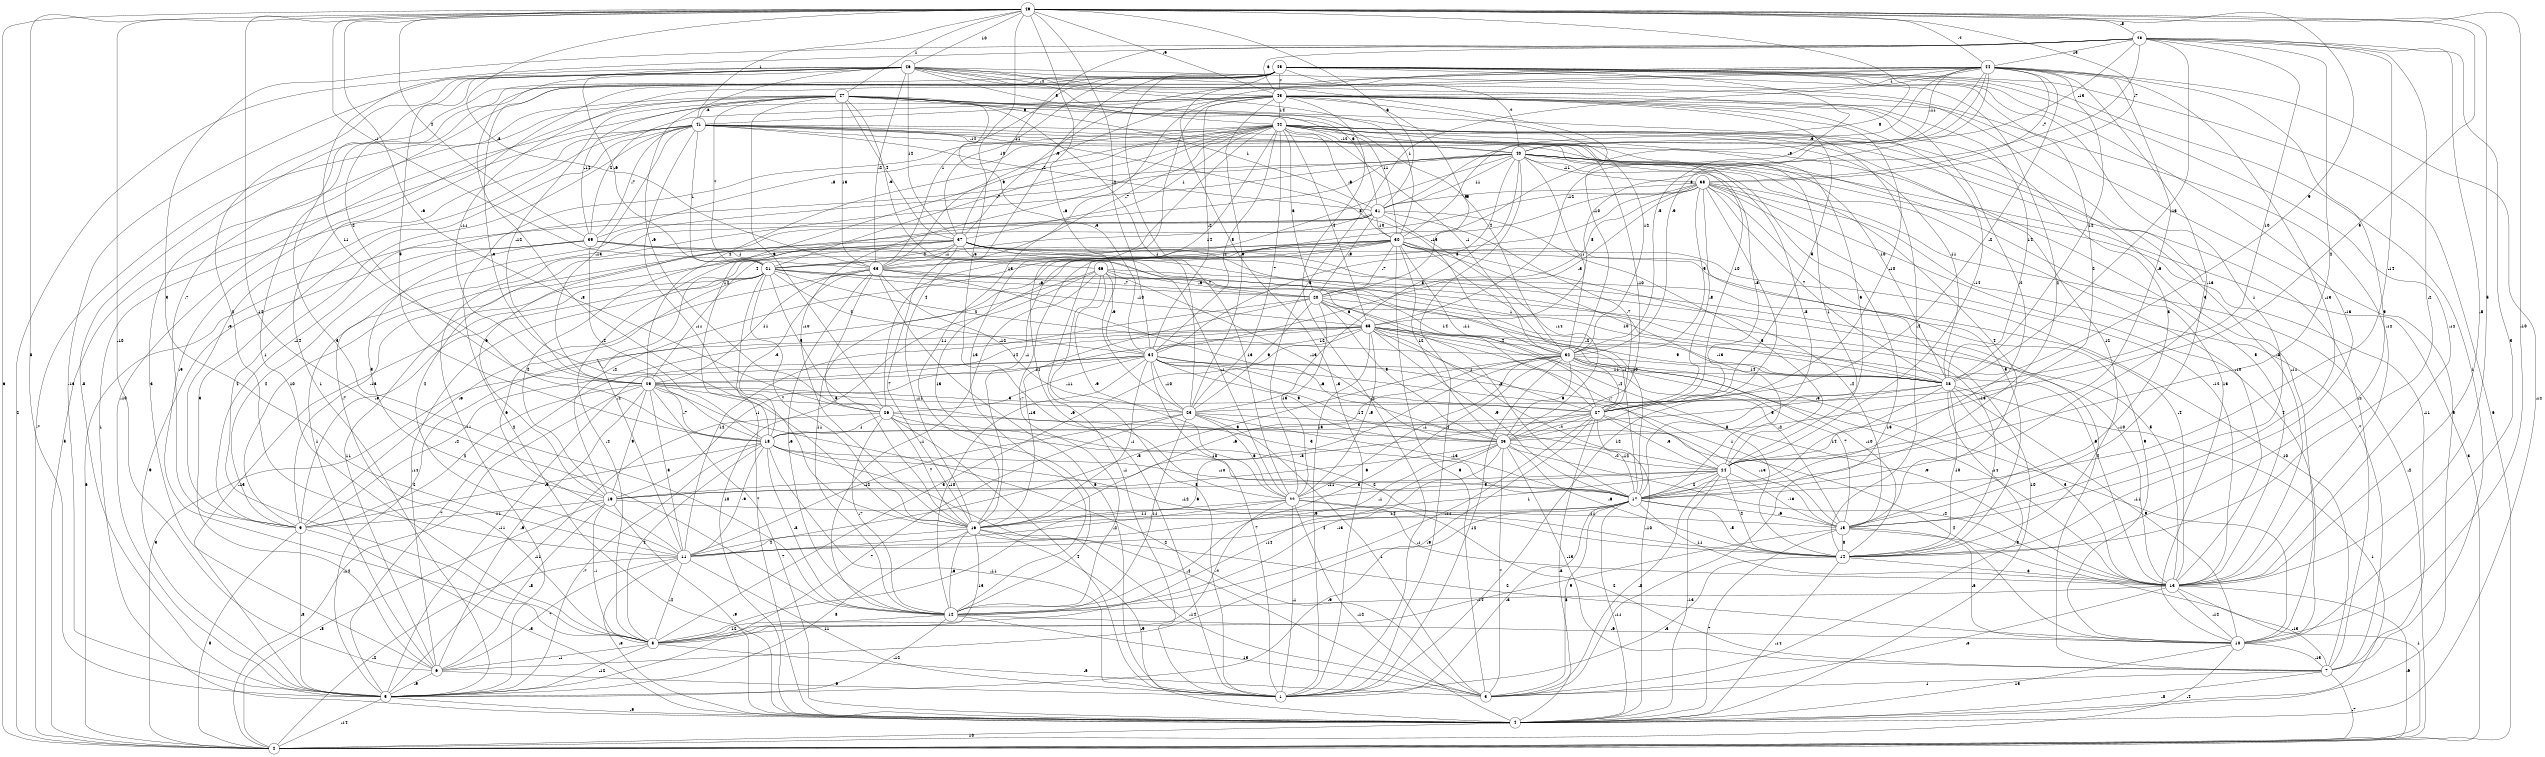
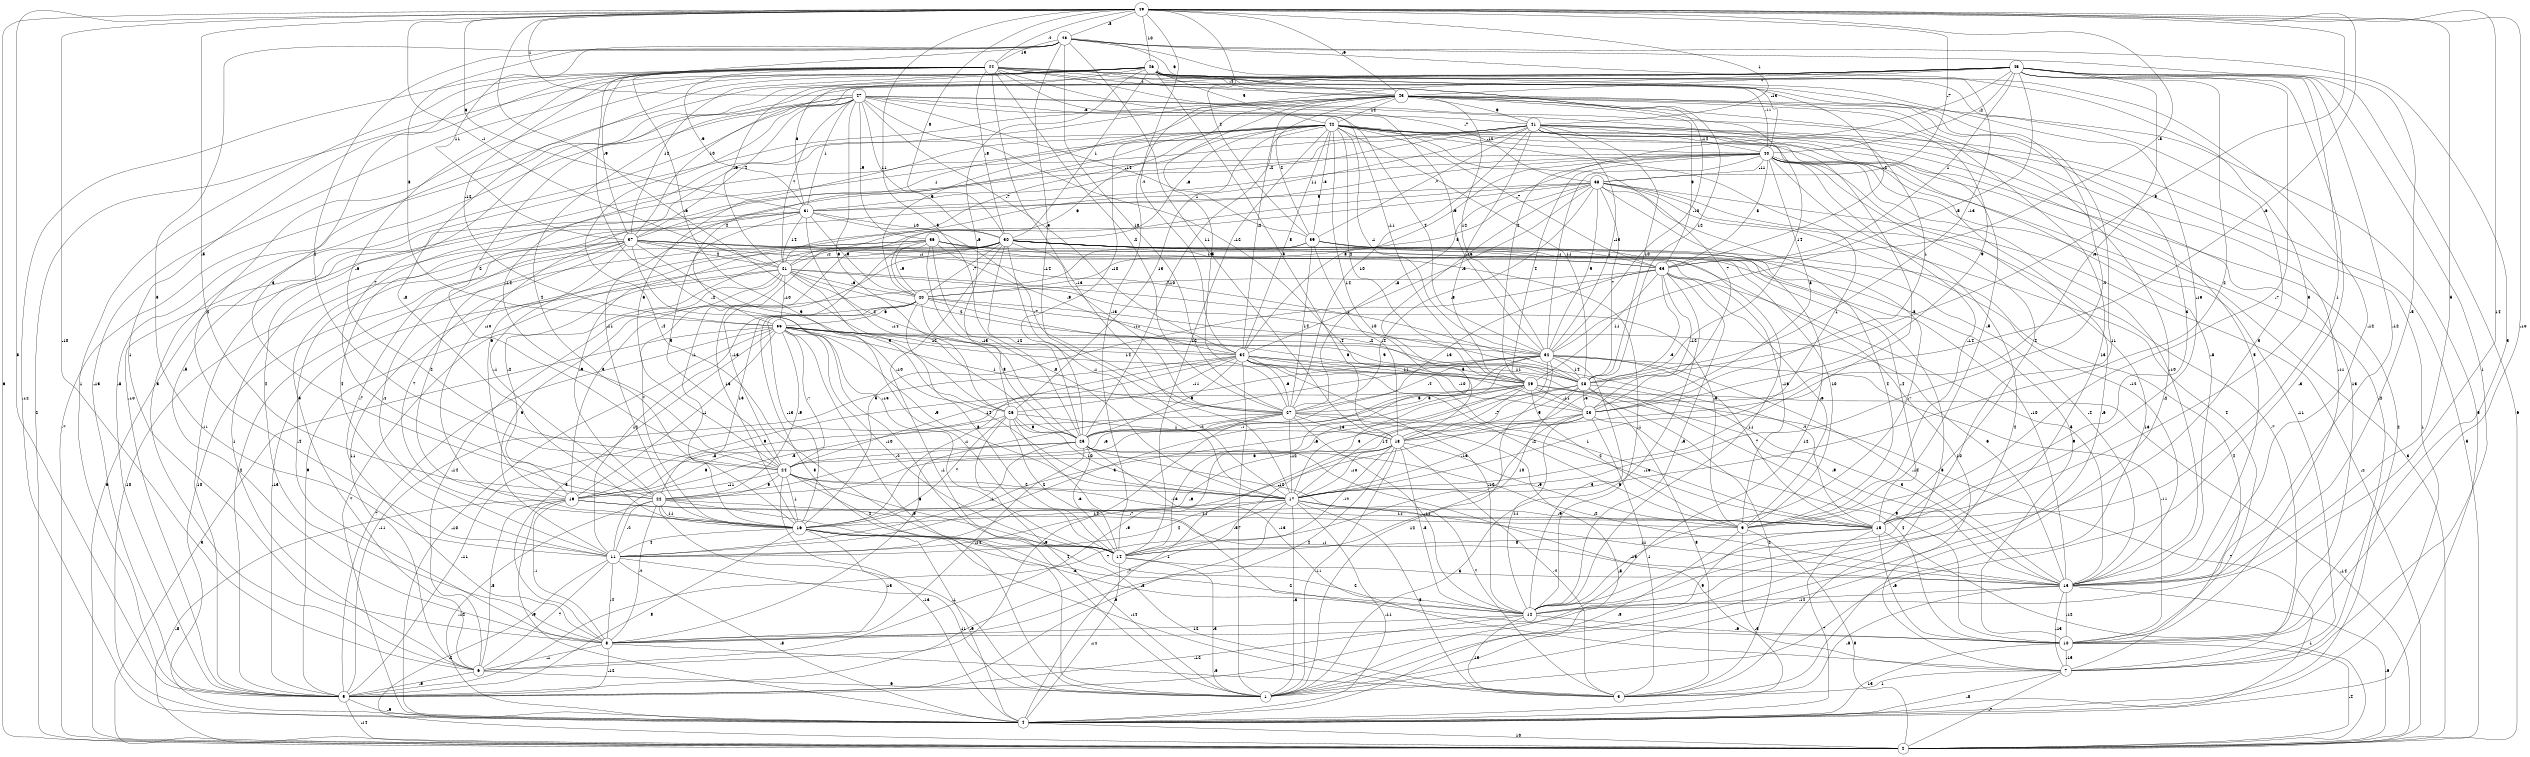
  graph {
    fontname="Helvetica,Arial,sans-serif"
    node [shape=circle]
    49
    2
    5
    6
    10
    12
    13
    21
    22
    23
    25
    26
    28
    30
    31
    33
    34
    38
    39
    41
    43
    44
    46
    47
    48
    4
    1
    7
    8
    3
    11
    16
    9
    20
    17
    14
    24
    19
    18
    27
    15
    29
    32
    40
    42
    35
    37
    36
    45
    49 -- 2 [label=6]
    49 -- 5 [label=8]
    49 -- 6 [label=-10]
    49 -- 10 [label=-10]
    49 -- 12 [label=14]
    49 -- 13 [label=5]
    49 -- 21 [label=-1]
    49 -- 22 [label=-5]
    49 -- 23 [label=-6]
    49 -- 25 [label=5]
    49 -- 26 [label=-6]
    49 -- 28 [label=9]
    49 -- 30 [label=8]
    49 -- 31 [label=6]
    49 -- 33 [label=-8]
    49 -- 34 [label=-2]
    49 -- 38 [label=-7]
    49 -- 39 [label=4]
    49 -- 41 [label=1]
    49 -- 43 [label=-6]
    49 -- 44 [label=-4]
    49 -- 46 [label=10]
    49 -- 47 [label=1]
    49 -- 48 [label=-8]
    5 -- 2 [label=-14]
    5 -- 4 [label=-9]
    6 -- 5 [label=-9]
    6 -- 1 [label=6]
    10 -- 2 [label=-4]
    10 -- 4 [label=13]
    10 -- 7 [label=-13]
    12 -- 5 [label=-12]
    12 -- 10 [label=-6]
    12 -- 8 [label=12]
    12 -- 3 [label=13]
    13 -- 2 [label=-6]
    13 -- 10 [label=-12]
    13 -- 12 [label=-14]
    13 -- 7 [label=-13]
    13 -- 3 [label=-8]
    21 -- 5 [label=-13]
    21 -- 6 [label=-14]
    21 -- 4 [label=7]
    21 -- 11 [label=6]
    21 -- 16 [label=7]
    21 -- 9 [label=-8]
    21 -- 20 [label=-6]
    22 -- 13 [label=-1]
    22 -- 4 [label=-12]
    22 -- 1 [label=-1]
    22 -- 7 [label=2]
    22 -- 8 [label=-2]
    22 -- 11 [label=-2]
    22 -- 16 [label=11]
    22 -- 20 [label=13]
    23 -- 5 [label=7]
    23 -- 10 [label=4]
    23 -- 12 [label=11]
    23 -- 22 [label=6]
    23 -- 3 [label=1]
    23 -- 11 [label=-12]
    23 -- 20 [label=6]
    23 -- 17 [label=-13]
    25 -- 12 [label=-13]
    25 -- 13 [label=-2]
    25 -- 7 [label=-13]
    25 -- 8 [label=-14]
    25 -- 3 [label=7]
    25 -- 11 [label=-1]
    25 -- 20 [label=8]
    25 -- 14 [label=-6]
    25 -- 24 [label=-2]
    25 -- 19 [label=6]
    26 -- 5 [label=-11]
    26 -- 12 [label=-7]
    26 -- 21 [label=5]
    26 -- 25 [label=9]
    26 -- 1 [label=4]
    26 -- 16 [label=7]
    26 -- 17 [label=10]
    26 -- 14 [label=2]
    26 -- 18 [label=1]
    28 -- 10 [label=9]
    28 -- 13 [label=3]
    28 -- 21 [label=10]
    28 -- 23 [label=-5]
    28 -- 4 [label=1]
    28 -- 3 [label=8]
    28 -- 20 [label=-2]
    28 -- 17 [label=14]
    28 -- 14 [label=10]
    28 -- 18 [label=5]
    30 -- 6 [label=11]
    30 -- 10 [label=9]
    30 -- 12 [label=11]
    30 -- 13 [label=-4]
    30 -- 21 [label=-2]
    30 -- 25 [label=12]
    30 -- 1 [label=-1]
    30 -- 3 [label=6]
    30 -- 16 [label=13]
    30 -- 9 [label=10]
    30 -- 20 [label=-7]
    30 -- 17 [label=-1]
    30 -- 24 [label=-13]
    30 -- 19 [label=-2]
    30 -- 27 [label=-11]
    30 -- 15 [label=-4]
    31 -- 2 [label=6]
    31 -- 6 [label=1]
    31 -- 21 [label=14]
    31 -- 25 [label=-14]
    31 -- 30 [label=10]
    31 -- 11 [label=4]
    31 -- 20 [label=-9]
    31 -- 24 [label=5]
    31 -- 27 [label=-7]
    33 -- 12 [label=-5]
    33 -- 13 [label=5]
    33 -- 23 [label=-12]
    33 -- 25 [label=13]
    33 -- 1 [label=6]
    33 -- 16 [label=5]
    33 -- 9 [label=-6]
    33 -- 20 [label=-7]
    33 -- 18 [label=-3]
    33 -- 29 [label=11]
    34 -- 5 [label=-11]
    34 -- 12 [label=-10]
    34 -- 13 [label=-9]
    34 -- 21 [label=4]
    34 -- 23 [label=-10]
    34 -- 25 [label=9]
    34 -- 26 [label=-11]
    34 -- 28 [label=11]
    34 -- 1 [label=7]
    34 -- 16 [label=-1]
    34 -- 9 [label=-2]
    34 -- 24 [label=14]
    34 -- 27 [label=-6]
    34 -- 15 [label=1]
    34 -- 29 [label=11]
    38 -- 2 [label=-2]
    38 -- 10 [label=4]
    38 -- 12 [label=-7]
    38 -- 13 [label=-12]
    38 -- 28 [label=7]
    38 -- 31 [label=9]
    38 -- 34 [label=-3]
    38 -- 1 [label=12]
    38 -- 7 [label=-7]
    38 -- 16 [label=-1]
    38 -- 20 [label=8]
    38 -- 14 [label=5]
    38 -- 19 [label=6]
    38 -- 27 [label=-8]
    38 -- 32 [label=5]
    39 -- 5 [label=9]
    39 -- 33 [label=1]
    39 -- 7 [label=4]
    39 -- 9 [label=4]
    39 -- 19 [label=3]
    39 -- 18 [label=-4]
    39 -- 27 [label=14]
    41 -- 2 [label=5]
    41 -- 6 [label=3]
    41 -- 10 [label=13]
    41 -- 13 [label=5]
    41 -- 21 [label=1]
    41 -- 28 [label=10]
    41 -- 31 [label=-2]
    41 -- 39 [label=-7]
    41 -- 4 [label=1]
    41 -- 8 [label=4]
    41 -- 16 [label=-11]
    41 -- 9 [label=-5]
    41 -- 17 [label=-8]
    41 -- 27 [label=10]
    41 -- 29 [label=-13]
    41 -- 32 [label=-13]
    41 -- 40 [label=-14]
    43 -- 5 [label=-10]
    43 -- 12 [label=13]
    43 -- 23 [label=9]
    43 -- 25 [label=-10]
    43 -- 28 [label=14]
    43 -- 33 [label=9]
    43 -- 34 [label=-2]
    43 -- 39 [label=2]
    43 -- 41 [label=9]
    43 -- 4 [label=5]
    43 -- 1 [label=-2]
    43 -- 20 [label=9]
    43 -- 24 [label=-14]
    43 -- 27 [label=5]
    43 -- 15 [label=3]
    43 -- 32 [label=12]
    43 -- 42 [label=14]
    44 -- 5 [label=1]
    44 -- 12 [label=11]
    44 -- 22 [label=3]
    44 -- 28 [label=12]
    44 -- 30 [label=-8]
    44 -- 31 [label=-9]
    44 -- 38 [label=-7]
    44 -- 43 [label=1]
    44 -- 4 [label=-12]
    44 -- 8 [label=1]
    44 -- 17 [label=-13]
    44 -- 14 [label=9]
    44 -- 24 [label=-6]
    44 -- 27 [label=-2]
    44 -- 15 [label=-13]
    44 -- 29 [label=-11]
    44 -- 32 [label=-9]
    44 -- 40 [label=-11]
    44 -- 35 [label=-12]
    44 -- 37 [label=-9]
    46 -- 2 [label=2]
    46 -- 5 [label=-13]
    46 -- 12 [label=3]
    46 -- 13 [label=-12]
    46 -- 21 [label=-6]
    46 -- 26 [label=-6]
    46 -- 30 [label=1]
    46 -- 31 [label=6]
    46 -- 33 [label=-2]
    46 -- 43 [label=-4]
    46 -- 11 [label=2]
    46 -- 16 [label=-8]
    46 -- 17 [label=-2]
    46 -- 18 [label=5]
    46 -- 15 [label=3]
    46 -- 32 [label=-10]
    46 -- 42 [label=5]
    46 -- 37 [label=12]
    47 -- 2 [label=-7]
    47 -- 6 [label=3]
    47 -- 10 [label=-11]
    47 -- 21 [label=7]
    47 -- 23 [label=1]
    47 -- 26 [label=6]
    47 -- 30 [label=11]
    47 -- 31 [label=1]
-   47 -- 33 [label=13]
+   36 -- 33 [label=13]
    47 -- 34 [label=-5]
    47 -- 39 [label=-14]
    47 -- 41 [label=-6]
    47 -- 8 [label=-5]
    47 -- 14 [label=-4]
    47 -- 29 [label=-12]
    47 -- 32 [label=4]
    47 -- 37 [label=4]
    47 -- 36 [label=-9]
    48 -- 10 [label=3]
    48 -- 13 [label=-5]
    48 -- 28 [label=-13]
    48 -- 43 [label=6]
    48 -- 44 [label=13]
    48 -- 11 [label=3]
    48 -- 17 [label=-14]
    48 -- 14 [label=-2]
    48 -- 24 [label=2]
    48 -- 18 [label=11]
    48 -- 27 [label=10]
    48 -- 40 [label=-13]
    48 -- 35 [label=8]
    48 -- 37 [label=11]
    4 -- 2 [label=10]
    7 -- 2 [label=-7]
    7 -- 4 [label=-8]
    7 -- 3 [label=1]
    8 -- 5 [label=-12]
    8 -- 6 [label=-1]
    8 -- 3 [label=-6]
    11 -- 2 [label=-2]
    11 -- 6 [label=7]
    11 -- 4 [label=-8]
    11 -- 1 [label=11]
    11 -- 8 [label=-4]
    16 -- 5 [label=8]
    16 -- 10 [label=2]
    16 -- 12 [label=-6]
    16 -- 4 [label=-9]
    16 -- 8 [label=13]
    16 -- 3 [label=-14]
    16 -- 11 [label=4]
    9 -- 2 [label=8]
    9 -- 5 [label=-8]
    9 -- 4 [label=-3]
    20 -- 13 [label=6]
    20 -- 11 [label=12]
    20 -- 16 [label=-13]
    20 -- 14 [label=8]
    20 -- 35 [label=6]
    17 -- 5 [label=-9]
    17 -- 13 [label=11]
    17 -- 4 [label=-11]
    17 -- 1 [label=-3]
    17 -- 3 [label=8]
    17 -- 11 [label=4]
    17 -- 16 [label=14]
    17 -- 14 [label=-5]
    17 -- 15 [label=-6]
    14 -- 13 [label=3]
    14 -- 4 [label=-14]
    14 -- 1 [label=-3]
    24 -- 22 [label=9]
    24 -- 4 [label=-13]
    24 -- 3 [label=-8]
    24 -- 16 [label=1]
    24 -- 17 [label=2]
    24 -- 14 [label=2]
    24 -- 19 [label=-11]
    24 -- 15 [label=-13]
    19 -- 2 [label=-8]
    19 -- 6 [label=-8]
    19 -- 4 [label=-9]
    19 -- 8 [label=-1]
    19 -- 9 [label=11]
    19 -- 15 [label=11]
    18 -- 5 [label=-7]
    18 -- 12 [label=-8]
    18 -- 1 [label=-11]
    18 -- 8 [label=4]
    18 -- 3 [label=-4]
    18 -- 11 [label=-9]
    18 -- 9 [label=-9]
    18 -- 17 [label=-10]
    18 -- 14 [label=-12]
    27 -- 6 [label=-9]
    27 -- 12 [label=-11]
    27 -- 25 [label=-2]
    27 -- 4 [label=-5]
    27 -- 17 [label=-12]
    27 -- 24 [label=-5]
    27 -- 19 [label=-8]
    27 -- 18 [label=13]
    27 -- 15 [label=-13]
    15 -- 2 [label=1]
    15 -- 10 [label=-6]
    15 -- 4 [label=7]
    15 -- 8 [label=9]
    15 -- 14 [label=8]
    29 -- 2 [label=-14]
    29 -- 6 [label=-9]
    29 -- 23 [label=-11]
    29 -- 4 [label=7]
    29 -- 3 [label=2]
    29 -- 11 [label=3]
    29 -- 9 [label=2]
    29 -- 17 [label=3]
    29 -- 19 [label=9]
    29 -- 18 [label=-7]
    29 -- 27 [label=3]
    32 -- 10 [label=-11]
    32 -- 12 [label=3]
    32 -- 13 [label=-14]
    32 -- 21 [label=2]
    32 -- 22 [label=-1]
    32 -- 25 [label=6]
    32 -- 28 [label=14]
    32 -- 1 [label=12]
    32 -- 8 [label=6]
    32 -- 11 [label=-5]
    32 -- 16 [label=-6]
    32 -- 27 [label=-4]
    32 -- 15 [label=7]
    40 -- 2 [label=3]
    40 -- 5 [label=-11]
    40 -- 13 [label=-10]
    40 -- 23 [label=8]
    40 -- 31 [label=11]
    40 -- 33 [label=8]
    40 -- 34 [label=8]
    40 -- 38 [label=-11]
    40 -- 1 [label=4]
    40 -- 7 [label=-11]
    40 -- 8 [label=-7]
    40 -- 3 [label=13]
    40 -- 9 [label=-14]
    40 -- 27 [label=-8]
    40 -- 15 [label=4]
    40 -- 29 [label=4]
    40 -- 32 [label=-1]
    42 -- 13 [label=-8]
    42 -- 21 [label=-7]
    42 -- 23 [label=7]
    42 -- 25 [label=-10]
    42 -- 26 [label=13]
    42 -- 28 [label=11]
    42 -- 30 [label=-6]
    42 -- 33 [label=-7]
    42 -- 34 [label=8]
    42 -- 39 [label=-8]
    42 -- 4 [label=2]
    42 -- 1 [label=-6]
    42 -- 7 [label=-2]
    42 -- 16 [label=-10]
    42 -- 20 [label=6]
    42 -- 17 [label=1]
    42 -- 14 [label=12]
    42 -- 24 [label=6]
    42 -- 18 [label=14]
    42 -- 29 [label=2]
    42 -- 32 [label=-1]
    42 -- 40 [label=-12]
    42 -- 35 [label=4]
    42 -- 37 [label=1]
    35 -- 2 [label=3]
    35 -- 5 [label=7]
    35 -- 21 [label=-10]
    35 -- 22 [label=-9]
    35 -- 28 [label=9]
    35 -- 34 [label=12]
    35 -- 4 [label=-10]
    35 -- 1 [label=-9]
    35 -- 8 [label=3]
    35 -- 17 [label=-9]
    35 -- 14 [label=-10]
    35 -- 24 [label=-7]
    35 -- 19 [label=-1]
    35 -- 27 [label=1]
    35 -- 15 [label=-2]
    35 -- 29 [label=14]
    35 -- 32 [label=-4]
    37 -- 21 [label=2]
    37 -- 22 [label=-1]
    37 -- 28 [label=1]
    37 -- 33 [label=-1]
    37 -- 4 [label=10]
    37 -- 7 [label=10]
    37 -- 8 [label=-4]
    37 -- 11 [label=-4]
    37 -- 16 [label=7]
    37 -- 9 [label=-13]
    37 -- 17 [label=-10]
    37 -- 14 [label=-13]
    37 -- 19 [label=2]
    36 -- 5 [label=2]
    36 -- 12 [label=-1]
    36 -- 13 [label=-10]
    36 -- 22 [label=-9]
    36 -- 25 [label=-13]
    36 -- 34 [label=-9]
    36 -- 4 [label=10]
    36 -- 1 [label=8]
    36 -- 20 [label=-9]
    36 -- 17 [label=-8]
    45 -- 2 [label=6]
    45 -- 5 [label=-8]
    45 -- 13 [label=-12]
    45 -- 22 [label=7]
    45 -- 33 [label=1]
    45 -- 43 [label=7]
    45 -- 1 [label=-3]
    45 -- 7 [label=1]
    45 -- 16 [label=4]
    45 -- 9 [label=-7]
    45 -- 17 [label=2]
    45 -- 14 [label=-13]
    45 -- 24 [label=2]
    45 -- 18 [label=-3]
    45 -- 15 [label=1]
    45 -- 29 [label=2]
    45 -- 32 [label=-5]
    45 -- 40 [label=-2]
    45 -- 37 [label=10]
  }
